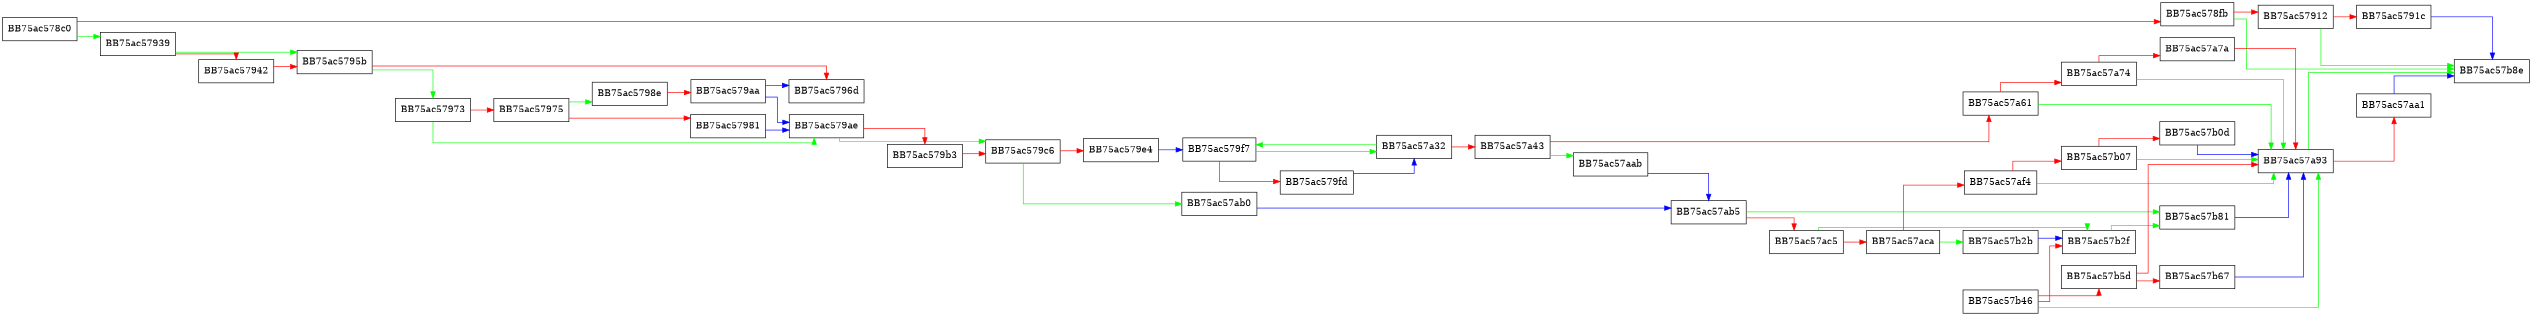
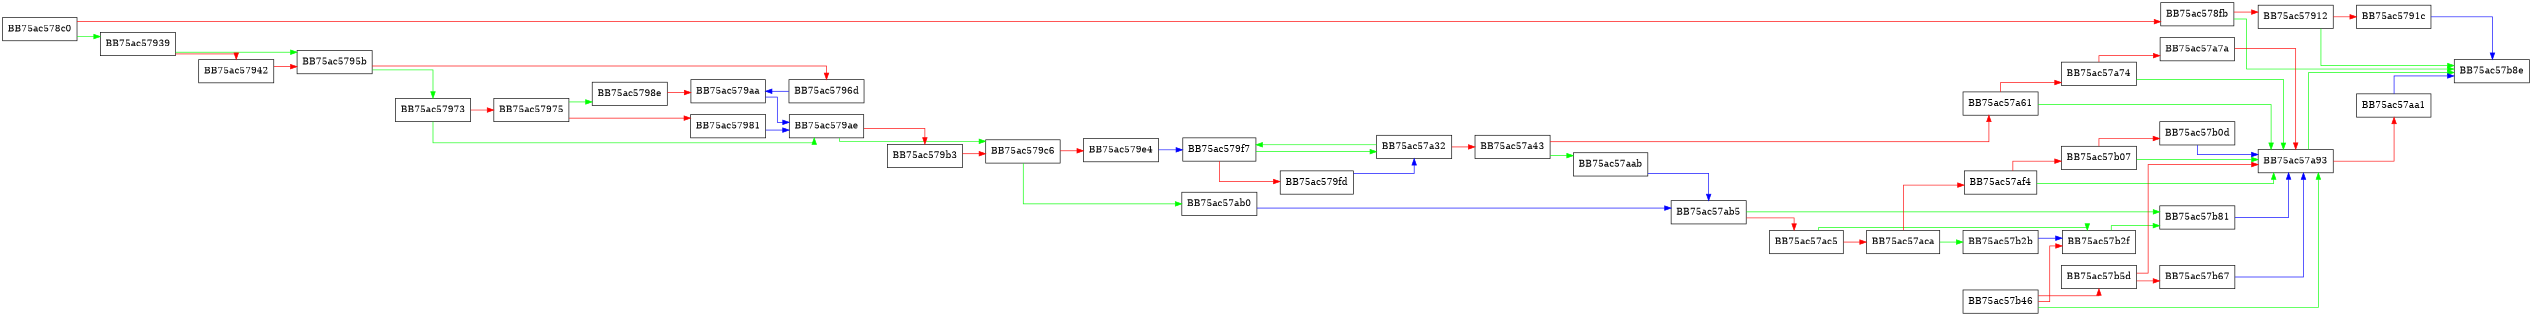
  digraph {
    rankdir=LR
    splines=ortho
    node [shape=box]
    edge [color=red]
    BB75ac578c0
    BB75ac57939
    BB75ac578fb
    BB75ac5795b
    BB75ac57942
    BB75ac57b8e
    BB75ac57912
    BB75ac57973
    BB75ac5796d
    BB75ac5791c
    BB75ac579ae
    BB75ac57975
    BB75ac579aa
    BB75ac579c6
    BB75ac579b3
    BB75ac5798e
    BB75ac57981
    BB75ac57ab0
    BB75ac579e4
    BB75ac57ab5
    BB75ac579f7
    BB75ac57b81
    BB75ac57ac5
    BB75ac57a32
    BB75ac579fd
    BB75ac57a43
    BB75ac57aab
    BB75ac57a61
    BB75ac57a93
    BB75ac57a74
    BB75ac57aa1
    BB75ac57a7a
    BB75ac57b2f
    BB75ac57aca
    BB75ac57b2b
    BB75ac57af4
    BB75ac57b46
    BB75ac57b5d
    BB75ac57b07
    BB75ac57b0d
    BB75ac57b67
    BB75ac578c0 -> BB75ac57939 [color=green]
    BB75ac578c0 -> BB75ac578fb
    BB75ac57939 -> BB75ac5795b [color=green]
    BB75ac57939 -> BB75ac57942
    BB75ac578fb -> BB75ac57b8e [color=green]
    BB75ac578fb -> BB75ac57912
    BB75ac5795b -> BB75ac57973 [color=green]
    BB75ac5795b -> BB75ac5796d
    BB75ac57942 -> BB75ac5795b
    BB75ac57912 -> BB75ac57b8e [color=green]
    BB75ac57912 -> BB75ac5791c
    BB75ac57973 -> BB75ac579ae [color=green]
    BB75ac57973 -> BB75ac57975
-   BB75ac579aa -> BB75ac5796d [color=blue]
+   BB75ac5796d -> BB75ac579aa [color=blue]
    BB75ac5791c -> BB75ac57b8e [color=blue]
    BB75ac579ae -> BB75ac579c6 [color=green]
    BB75ac579ae -> BB75ac579b3
    BB75ac57975 -> BB75ac5798e [color=green]
    BB75ac57975 -> BB75ac57981
    BB75ac579aa -> BB75ac579ae [color=blue]
    BB75ac579c6 -> BB75ac57ab0 [color=green]
    BB75ac579c6 -> BB75ac579e4
    BB75ac579b3 -> BB75ac579c6
    BB75ac5798e -> BB75ac579aa
    BB75ac57981 -> BB75ac579ae [color=blue]
    BB75ac57ab0 -> BB75ac57ab5 [color=blue]
    BB75ac579e4 -> BB75ac579f7 [color=blue]
    BB75ac57ab5 -> BB75ac57b81 [color=green]
    BB75ac57ab5 -> BB75ac57ac5
    BB75ac579f7 -> BB75ac57a32 [color=green]
    BB75ac579f7 -> BB75ac579fd
    BB75ac57b81 -> BB75ac57a93 [color=blue]
    BB75ac57ac5 -> BB75ac57b2f [color=green]
    BB75ac57ac5 -> BB75ac57aca
    BB75ac57a32 -> BB75ac579f7 [color=green]
    BB75ac57a32 -> BB75ac57a43
    BB75ac579fd -> BB75ac57a32 [color=blue]
    BB75ac57a43 -> BB75ac57aab [color=green]
    BB75ac57a43 -> BB75ac57a61
    BB75ac57aab -> BB75ac57ab5 [color=blue]
    BB75ac57a61 -> BB75ac57a93 [color=green]
    BB75ac57a61 -> BB75ac57a74
    BB75ac57a93 -> BB75ac57b8e [color=green]
    BB75ac57a93 -> BB75ac57aa1
    BB75ac57a74 -> BB75ac57a93 [color=green]
    BB75ac57a74 -> BB75ac57a7a
    BB75ac57aa1 -> BB75ac57b8e [color=blue]
    BB75ac57a7a -> BB75ac57a93
    BB75ac57b2f -> BB75ac57b81 [color=green]
    BB75ac57aca -> BB75ac57b2b [color=green]
    BB75ac57aca -> BB75ac57af4
    BB75ac57b2b -> BB75ac57b2f [color=blue]
    BB75ac57af4 -> BB75ac57a93 [color=green]
    BB75ac57af4 -> BB75ac57b07
    BB75ac57b46 -> BB75ac57a93 [color=green]
    BB75ac57b46 -> BB75ac57b2f
    BB75ac57b46 -> BB75ac57b5d
    BB75ac57b5d -> BB75ac57a93
    BB75ac57b5d -> BB75ac57b67
    BB75ac57b07 -> BB75ac57a93 [color=green]
    BB75ac57b07 -> BB75ac57b0d
    BB75ac57b0d -> BB75ac57a93 [color=blue]
    BB75ac57b67 -> BB75ac57a93 [color=blue]
  }
